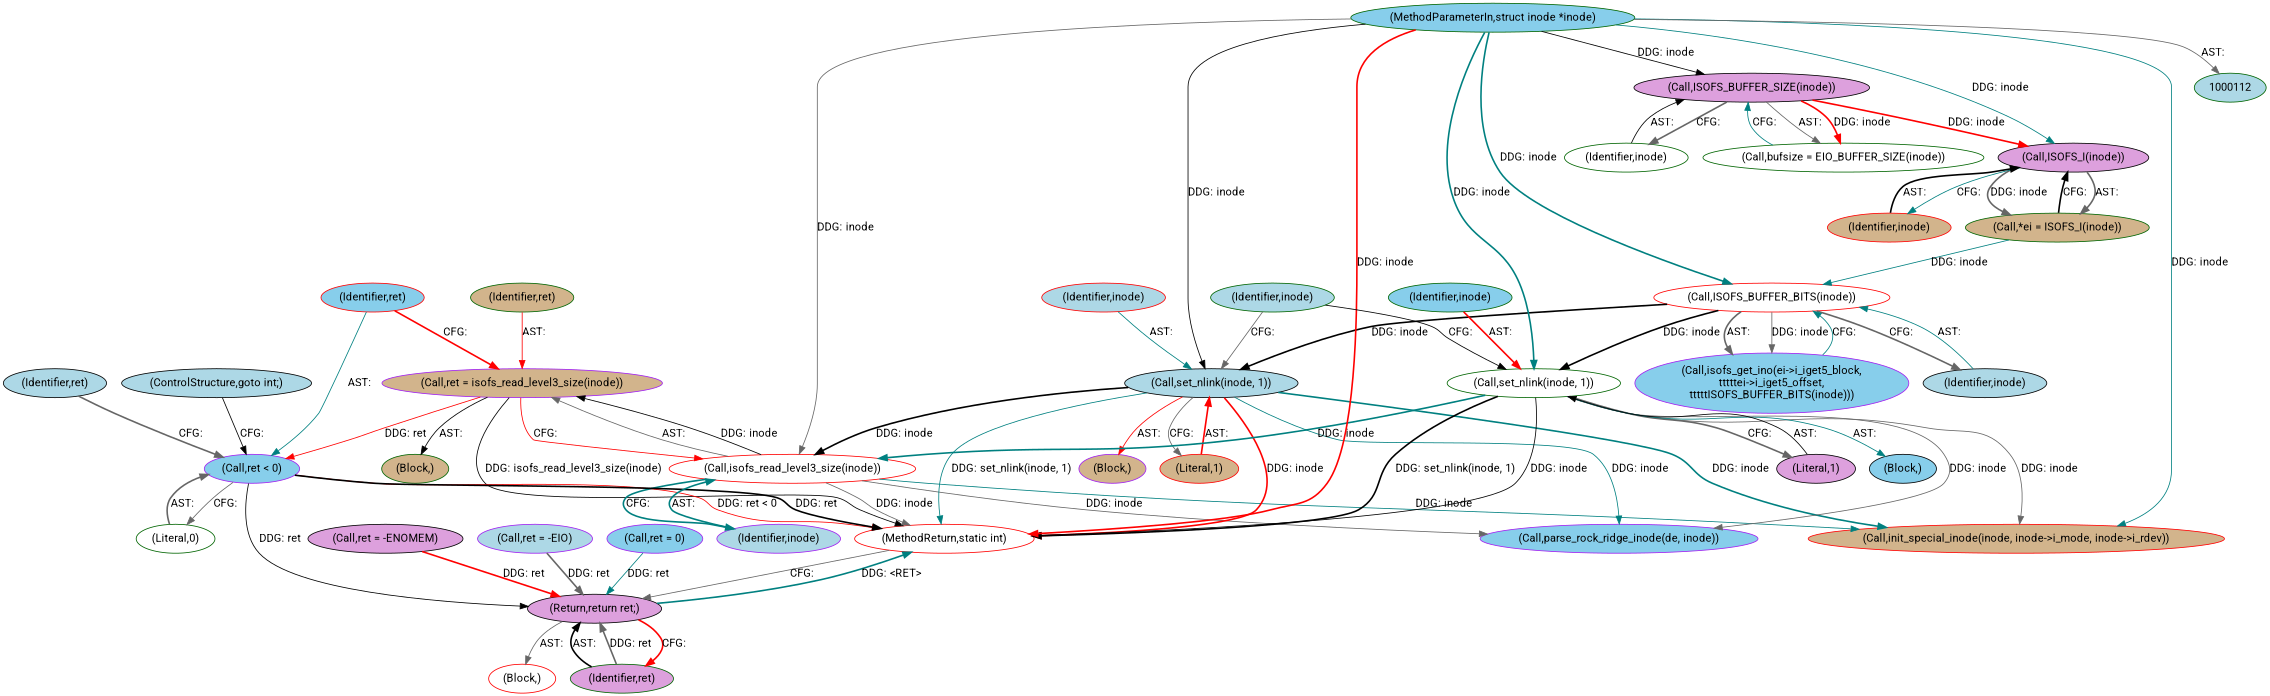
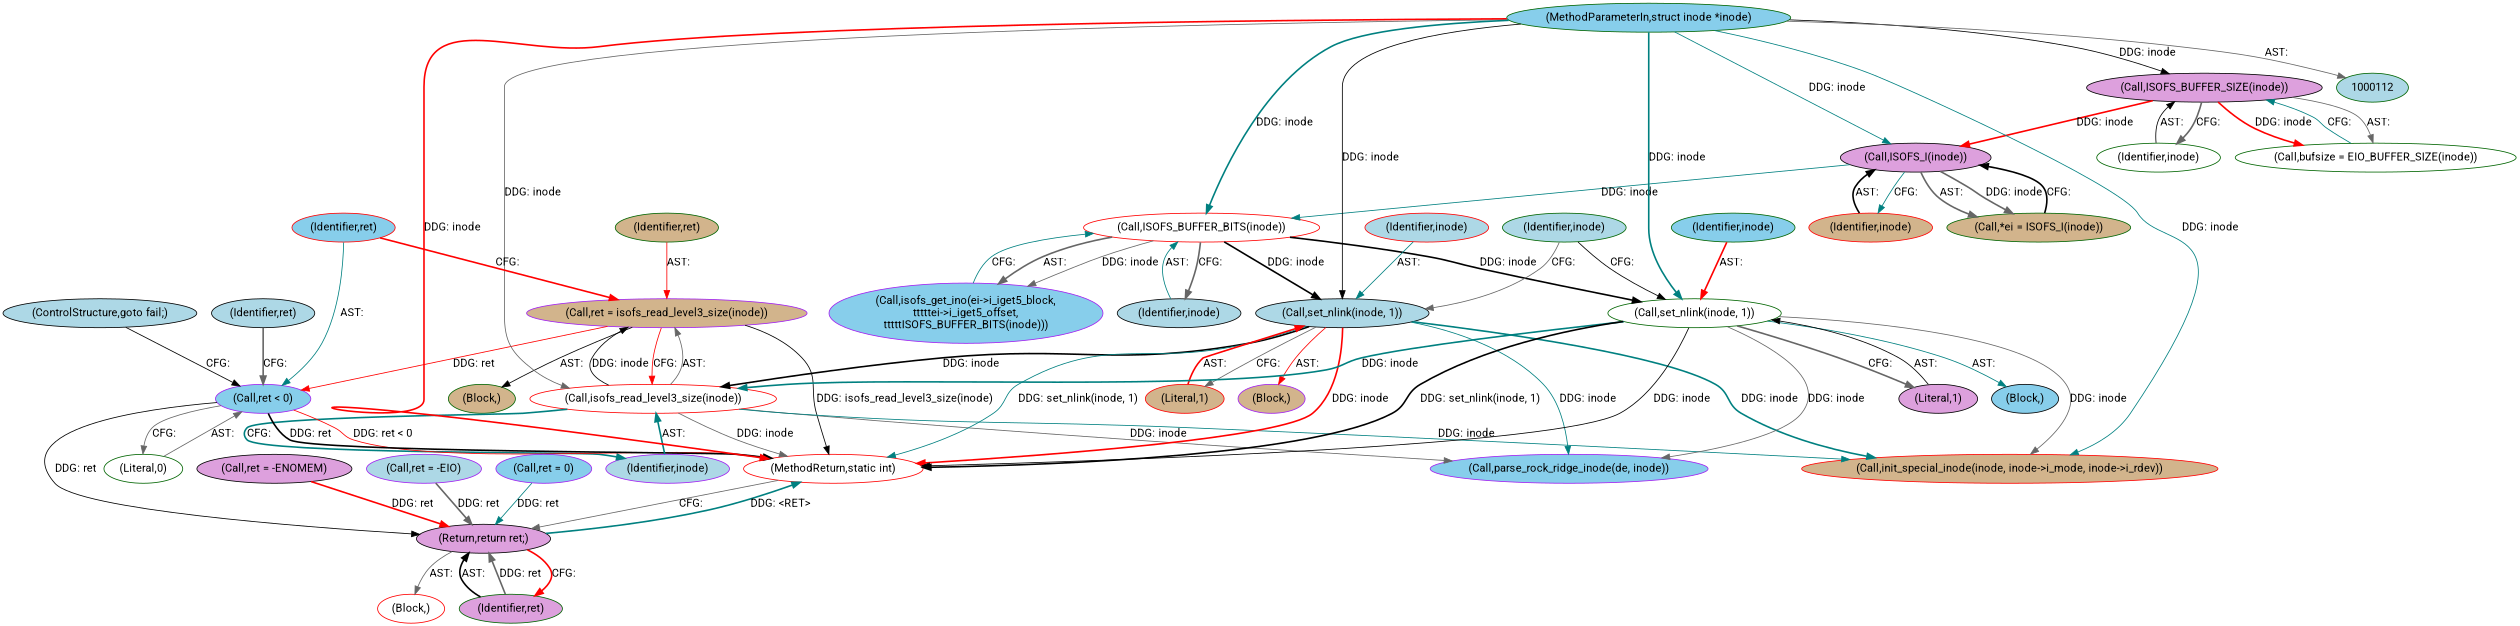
  digraph {
    fontname=Roboto
    node [color=darkgreen fillcolor=lightblue fontname=Roboto style=filled]
    edge [color=gray40 fontname=Roboto style=solid]
    n1 [color=purple fillcolor=tan label="(Call,ret = isofs_read_level3_size(inode))"]
    n2 [color=red fillcolor=white label="(Call,isofs_read_level3_size(inode))"]
    n3 [color=purple fillcolor=skyblue label="(Call,ret < 0)"]
    n4 [fillcolor=tan label="(Block,)"]
    n5 [color=red fillcolor=white label="(MethodReturn,static int)"]
    n6 [color=purple fillcolor=skyblue label="(Call,parse_rock_ridge_inode(de, inode))"]
    n7 [color=red fillcolor=tan label="(Call,init_special_inode(inode, inode->i_mode, inode->i_rdev))"]
    n8 [color=purple label="(Identifier,inode)"]
    n9 [color=black fillcolor=plum label="(Return,return ret;)"]
    n10 [fillcolor=white label="(Literal,0)"]
    n11 [color=black label="(Call,set_nlink(inode, 1))"]
    n12 [color=red fillcolor=tan label="(Literal,1)"]
    n13 [color=purple fillcolor=tan label="(Block,)"]
    n14 [color=red fillcolor=white label="(Call,ISOFS_BUFFER_BITS(inode))"]
    n15 [fillcolor=white label="(Call,set_nlink(inode, 1))"]
    n16 [color=purple fillcolor=skyblue label="(Call,isofs_get_ino(ei->i_iget5_block,\n\t\t\t\t\tei->i_iget5_offset,\n\t\t\t\t\tISOFS_BUFFER_BITS(inode)))"]
    n17 [color=black label="(Identifier,inode)"]
    n18 [color=black fillcolor=plum label="(Literal,1)"]
    n19 [color=black fillcolor=skyblue label="(Block,)"]
    n20 [color=black fillcolor=plum label="(Call,ISOFS_I(inode))"]
    n21 [fillcolor=tan label="(Call,*ei = ISOFS_I(inode))"]
    n22 [color=red fillcolor=tan label="(Identifier,inode)"]
    n23 [color=black fillcolor=plum label="(Call,ISOFS_BUFFER_SIZE(inode))"]
    n24 [fillcolor=white label="(Identifier,inode)"]
    n25 [fillcolor=white label="(Call,bufsize = EIO_BUFFER_SIZE(inode))"]
    n26 [fillcolor=skyblue label="(MethodParameterIn,struct inode *inode)"]
    1000112
    n28 [color=red fillcolor=white label="(Block,)"]
    n29 [fillcolor=plum label="(Identifier,ret)"]
    n30 [fillcolor=tan label="(Identifier,ret)"]
    n31 [color=red label="(Identifier,inode)"]
    n32 [label="(Identifier,inode)"]
    n33 [color=black fillcolor=plum label="(Call,ret = -ENOMEM)"]
-   n34 [color=black label="(ControlStructure,goto int;)"]
+   n34 [color=black label="(ControlStructure,goto fail;)"]
    n35 [color=purple label="(Call,ret = -EIO)"]
    n36 [color=black label="(Identifier,ret)"]
    n37 [color=red fillcolor=skyblue label="(Identifier,ret)"]
    n38 [fillcolor=skyblue label="(Identifier,inode)"]
    n39 [color=purple fillcolor=skyblue label="(Call,ret = 0)"]
    n1 -> n2 [color=red label="CFG: "]
    n1 -> n3 [color=red label="DDG: ret"]
    n1 -> n4 [color=black label="AST: "]
    n1 -> n5 [color=black label="DDG: isofs_read_level3_size(inode)"]
    n2 -> n1 [label="AST: "]
    n2 -> n1 [color=black label="DDG: inode"]
    n2 -> n5 [label="DDG: inode"]
    n2 -> n6 [label="DDG: inode"]
    n2 -> n7 [color=teal label="DDG: inode"]
    n2 -> n8 [color=teal label="CFG: " style=bold]
    n3 -> n5 [color=red label="DDG: ret < 0"]
    n3 -> n5 [color=black label="DDG: ret" style=bold]
    n3 -> n9 [color=black label="DDG: ret"]
    n3 -> n10 [label="CFG: "]
    n5 -> n9 [label="CFG: "]
    n8 -> n2 [color=teal label="AST: " style=bold]
    n9 -> n5 [color=teal label="DDG: <RET>" style=bold]
    n9 -> n28 [label="AST: "]
    n9 -> n29 [color=red label="CFG: " style=bold]
-   n10 -> n3 [label="AST: " style=bold]
+   n10 -> n3 [label="AST: "]
    n11 -> n2 [color=black label="DDG: inode" style=bold]
    n11 -> n5 [color=red label="DDG: inode" style=bold]
    n11 -> n5 [color=teal label="DDG: set_nlink(inode, 1)"]
    n11 -> n6 [color=teal label="DDG: inode"]
    n11 -> n7 [color=teal label="DDG: inode" style=bold]
    n11 -> n12 [label="CFG: "]
    n11 -> n13 [color=red label="AST: "]
    n12 -> n11 [color=red label="AST: " style=bold]
    n14 -> n11 [color=black label="DDG: inode" style=bold]
    n14 -> n15 [color=black label="DDG: inode" style=bold]
    n14 -> n16 [label="AST: " style=bold]
    n14 -> n16 [label="DDG: inode"]
    n14 -> n17 [label="CFG: " style=bold]
    n15 -> n2 [color=teal label="DDG: inode" style=bold]
    n15 -> n5 [color=black label="DDG: set_nlink(inode, 1)" style=bold]
    n15 -> n5 [color=black label="DDG: inode"]
    n15 -> n6 [label="DDG: inode"]
    n15 -> n7 [label="DDG: inode"]
    n15 -> n18 [label="CFG: " style=bold]
    n15 -> n19 [color=teal label="AST: "]
    n16 -> n14 [color=teal label="CFG: "]
    n17 -> n14 [color=teal label="AST: "]
    n18 -> n15 [color=black label="AST: "]
-   n21 -> n14 [color=teal label="DDG: inode"]
+   n20 -> n14 [color=teal label="DDG: inode"]
    n20 -> n21 [label="AST: " style=bold]
    n20 -> n21 [label="DDG: inode" style=bold]
    n20 -> n22 [color=teal label="CFG: "]
    n21 -> n20 [color=black label="CFG: " style=bold]
    n22 -> n20 [color=black label="AST: " style=bold]
    n23 -> n20 [color=red label="DDG: inode" style=bold]
    n23 -> n24 [label="CFG: " style=bold]
    n23 -> n25 [label="AST: "]
    n23 -> n25 [color=red label="DDG: inode" style=bold]
    n24 -> n23 [color=black label="AST: "]
    n25 -> n23 [color=teal label="CFG: "]
    n26 -> n2 [label="DDG: inode"]
    n26 -> n5 [color=red label="DDG: inode" style=bold]
    n26 -> n7 [color=teal label="DDG: inode"]
    n26 -> n11 [color=black label="DDG: inode"]
    n26 -> n14 [color=teal label="DDG: inode" style=bold]
    n26 -> n15 [color=teal label="DDG: inode" style=bold]
    n26 -> n20 [color=teal label="DDG: inode"]
    n26 -> n23 [color=black label="DDG: inode"]
    n26 -> 1000112 [label="AST: "]
    n29 -> n9 [color=black label="AST: " style=bold]
    n29 -> n9 [label="DDG: ret" style=bold]
    n30 -> n1 [color=red label="AST: "]
    n31 -> n11 [color=teal label="AST: "]
    n32 -> n11 [label="CFG: "]
    n32 -> n15 [color=black label="CFG: "]
    n33 -> n9 [color=red label="DDG: ret" style=bold]
    n34 -> n3 [color=black label="CFG: "]
    n35 -> n9 [label="DDG: ret" style=bold]
    n36 -> n3 [label="CFG: " style=bold]
    n37 -> n1 [color=red label="CFG: " style=bold]
    n37 -> n3 [color=teal label="AST: "]
    n38 -> n15 [color=red label="AST: " style=bold]
    n39 -> n9 [color=teal label="DDG: ret"]
  }
